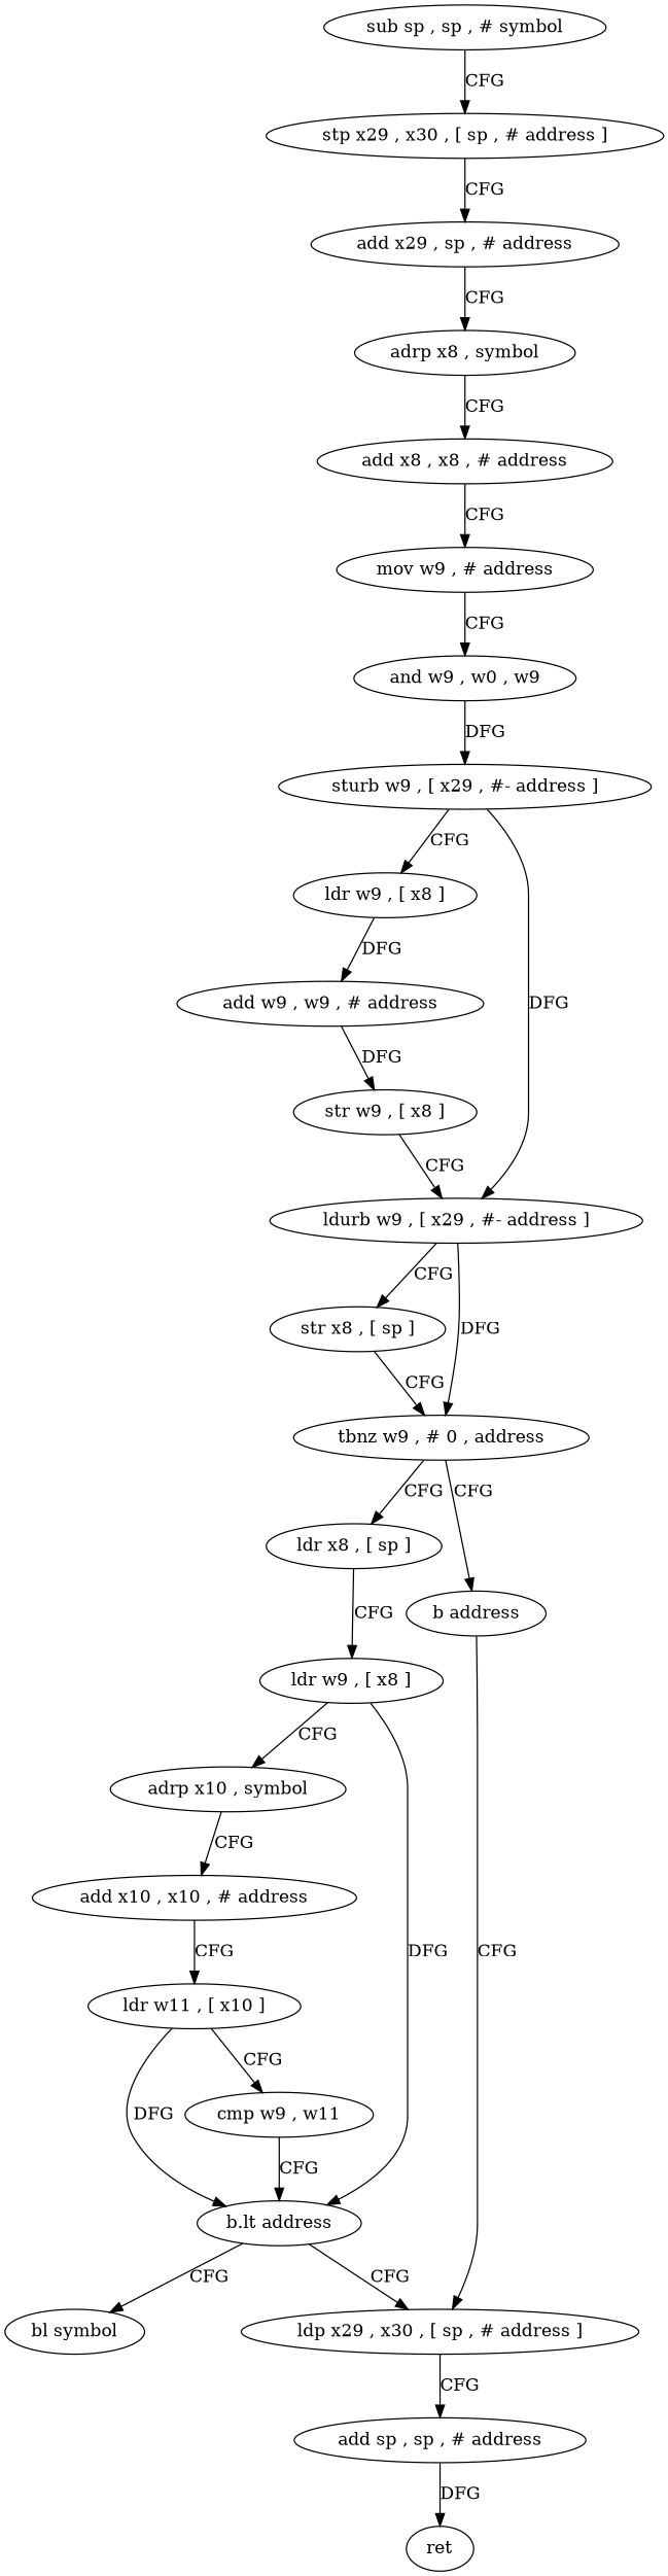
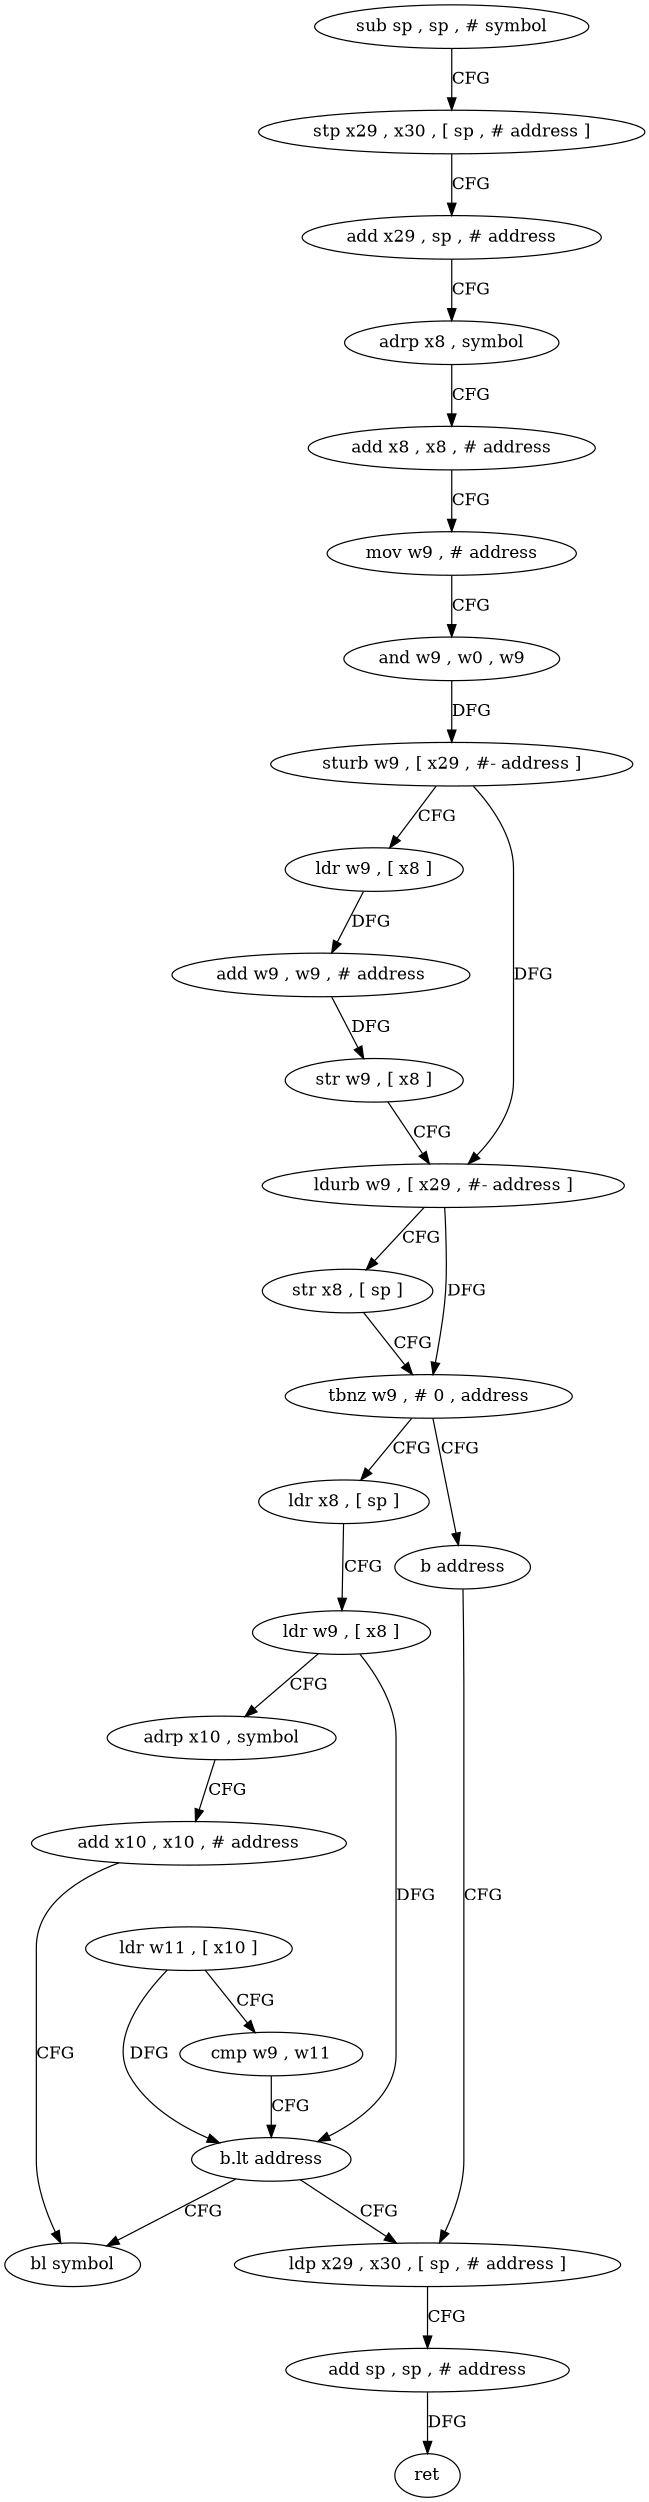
  digraph {
    n1 [label="sub sp , sp , # symbol"]
    n2 [label="stp x29 , x30 , [ sp , # address ]"]
    n3 [label="add x29 , sp , # address"]
    n4 [label="adrp x8 , symbol"]
    n5 [label="add x8 , x8 , # address"]
    n6 [label="mov w9 , # address"]
    n7 [label="and w9 , w0 , w9"]
    n8 [label="sturb w9 , [ x29 , #- address ]"]
    n9 [label="ldr w9 , [ x8 ]"]
    n10 [label="ldurb w9 , [ x29 , #- address ]"]
    n11 [label="add w9 , w9 , # address"]
    n12 [label="str x8 , [ sp ]"]
    n13 [label="tbnz w9 , # 0 , address"]
    n14 [label="str w9 , [ x8 ]"]
    n15 [label="ldr x8 , [ sp ]"]
    n16 [label="b address"]
    n17 [label="ldr w9 , [ x8 ]"]
    n18 [label="ldp x29 , x30 , [ sp , # address ]"]
    n19 [label="adrp x10 , symbol"]
    n20 [label="b.lt address"]
    n21 [label="add sp , sp , # address"]
    n22 [label="add x10 , x10 , # address"]
    n23 [label="bl symbol"]
    n24 [label="ldr w11 , [ x10 ]"]
    n25 [label="cmp w9 , w11"]
    n26 [label=ret]
    n1 -> n2 [label=CFG]
    n2 -> n3 [label=CFG]
    n3 -> n4 [label=CFG]
    n4 -> n5 [label=CFG]
    n5 -> n6 [label=CFG]
    n6 -> n7 [label=CFG]
    n7 -> n8 [label=DFG]
    n8 -> n9 [label=CFG]
    n8 -> n10 [label=DFG]
    n9 -> n11 [label=DFG]
    n10 -> n12 [label=CFG]
    n10 -> n13 [label=DFG]
    n11 -> n14 [label=DFG]
    n12 -> n13 [label=CFG]
    n13 -> n15 [label=CFG]
    n13 -> n16 [label=CFG]
    n14 -> n10 [label=CFG]
    n15 -> n17 [label=CFG]
    n16 -> n18 [label=CFG]
    n17 -> n19 [label=CFG]
    n17 -> n20 [label=DFG]
    n18 -> n21 [label=CFG]
    n19 -> n22 [label=CFG]
    n20 -> n18 [label=CFG]
    n20 -> n23 [label=CFG]
    n21 -> n26 [label=DFG]
-   n22 -> n24 [label=CFG]
+   n22 -> n23 [label=CFG]
    n24 -> n20 [label=DFG]
    n24 -> n25 [label=CFG]
    n25 -> n20 [label=CFG]
  }
